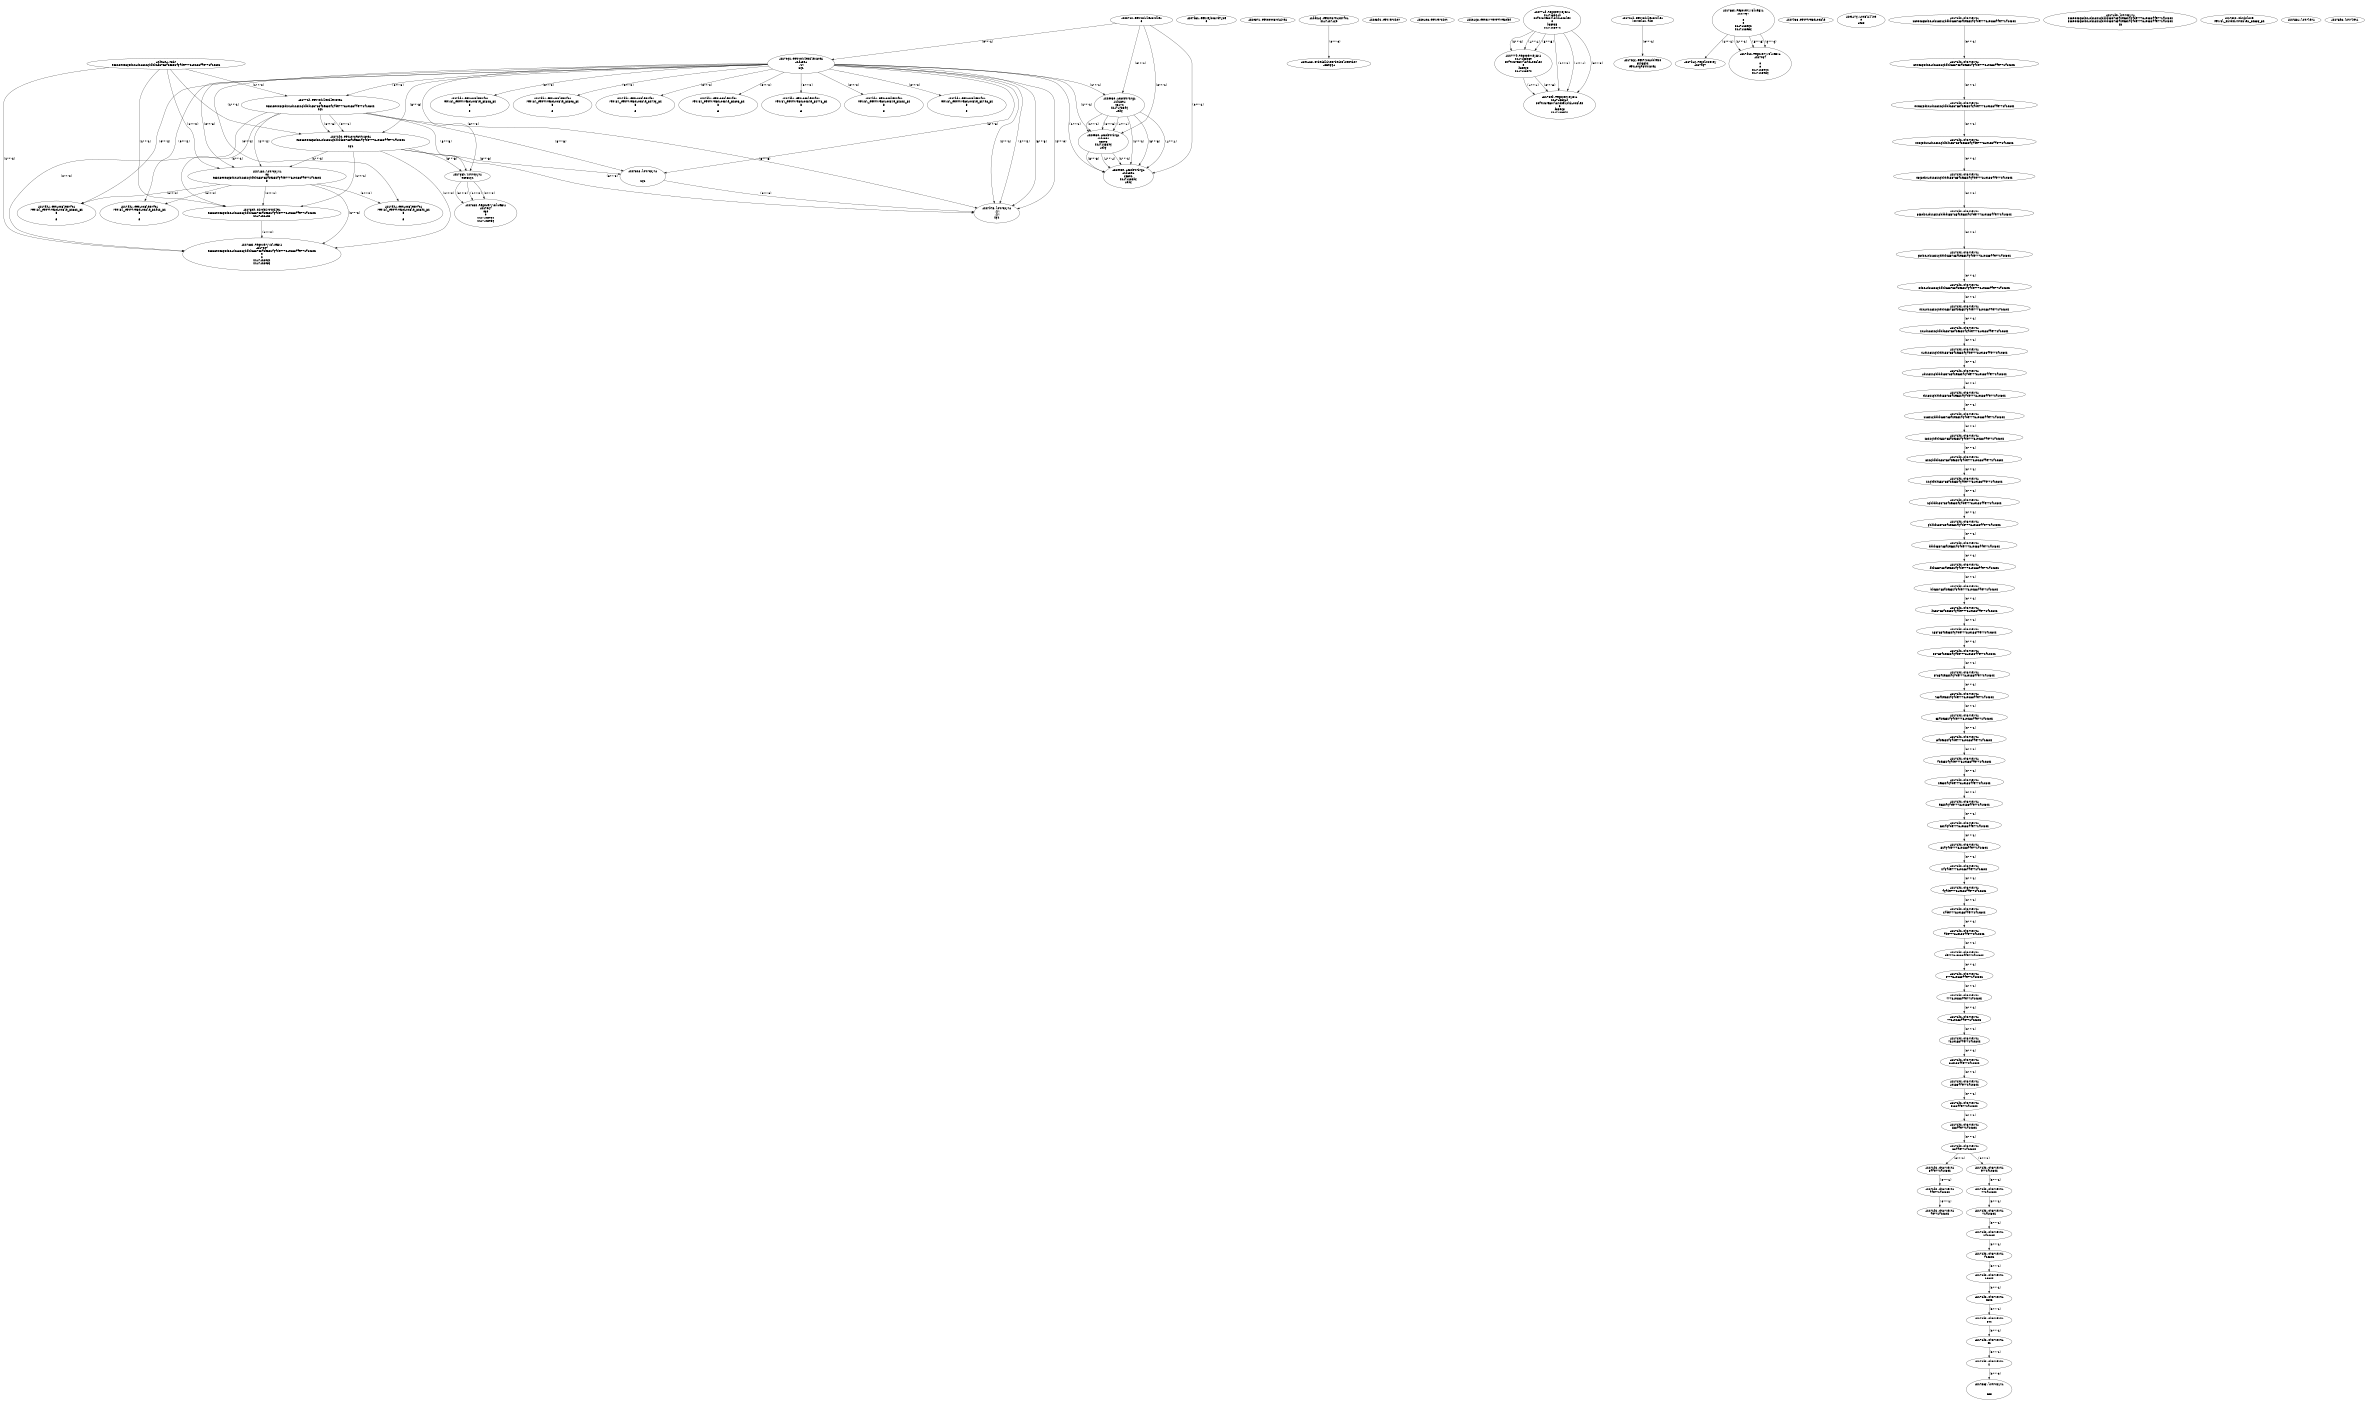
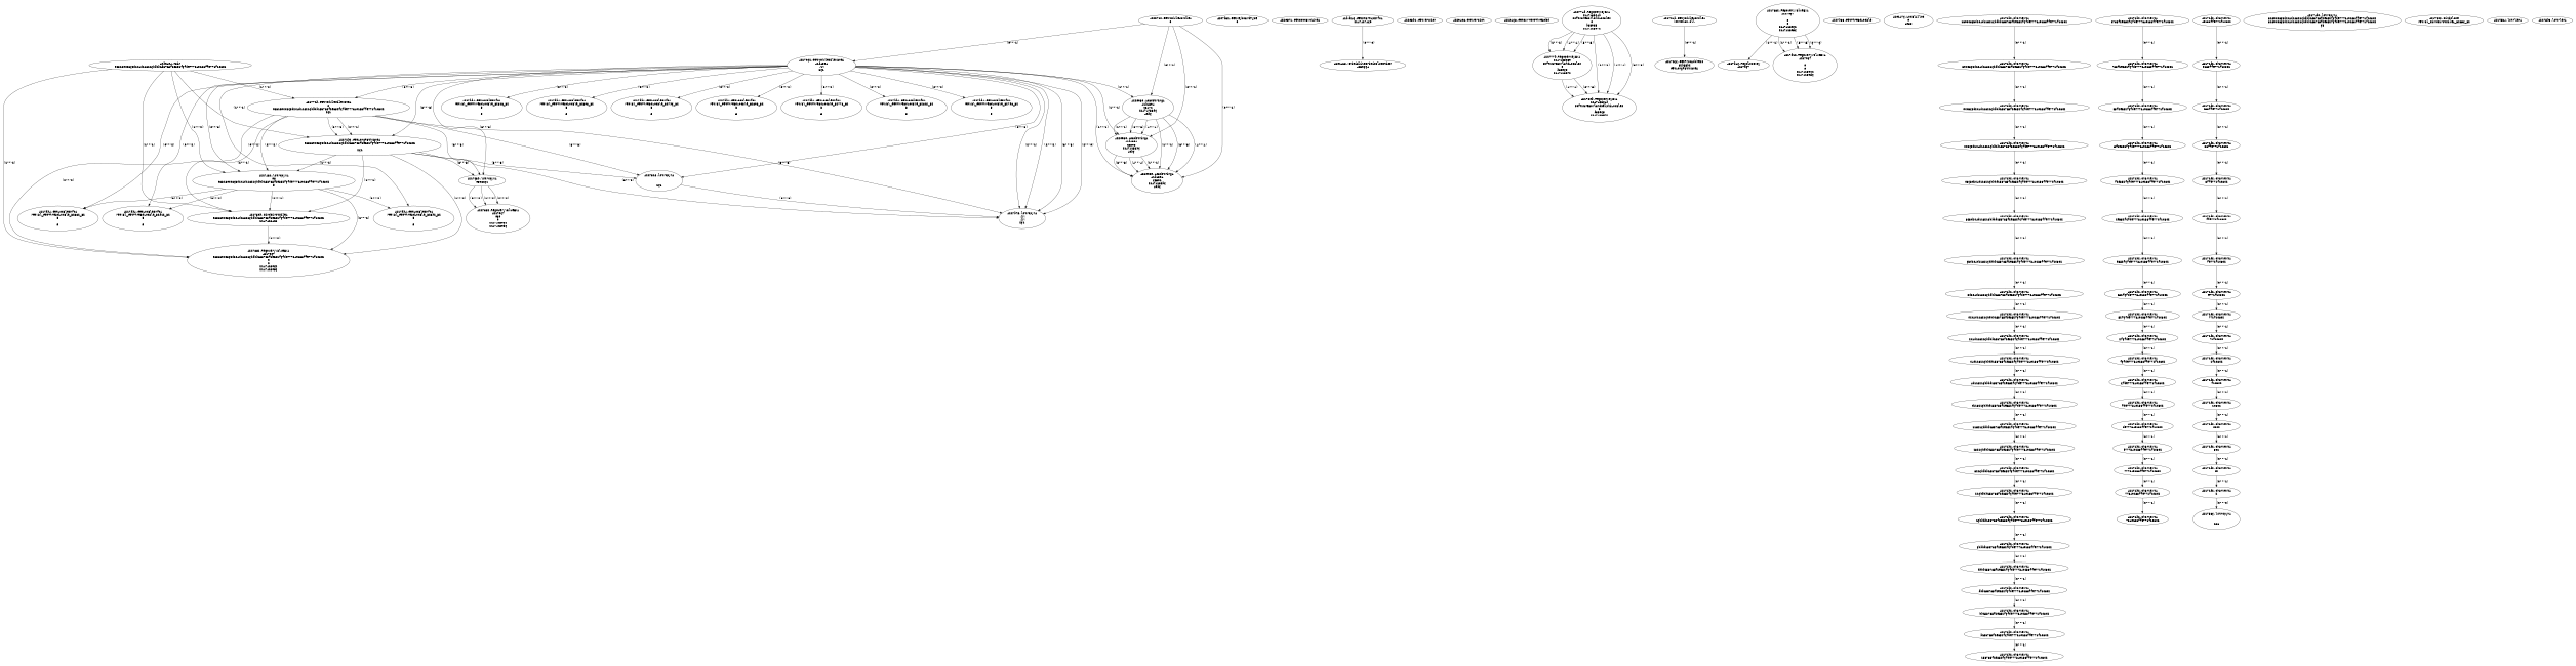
  digraph {
    fontname="DejaVu Sans Mono"
    node [fontname="DejaVu Sans Mono"]
    edge [fontname="DejaVu Sans Mono"]
    n1 [label="4690404.main\n0831a0cc863d2c4d118216b9b915a785f2ea52f6fde777a40138ffe771f1c8c2"]
    n2 [label="4217719.GetModuleFileNameA\n0\n0831a0cc863d2c4d118216b9b915a785f2ea52f6fde777a40138ffe771f1c8c2\n261"]
    n3 [label="4217296.GetLongPathNameA\n0831a0cc863d2c4d118216b9b915a785f2ea52f6fde777a40138ffe771f1c8c2\n\n261"]
    n4 [label="4217431.lstrcpynA\n08\n0831a0cc863d2c4d118216b9b915a785f2ea52f6fde777a40138ffe771f1c8c2\n3"]
    n5 [label="4217509.FindFirstFileA\n0831a0cc863d2c4d118216b9b915a785f2ea52f6fde777a40138ffe771f1c8c2\n2147412422"]
    n6 [label="4217882.RegQueryValueExA\n4217067\n0831a0cc863d2c4d118216b9b915a785f2ea52f6fde777a40138ffe771f1c8c2\n0\n0\n2147413062\n2147413056"]
    n7 [label="4217318.lstrcpynA\n\n\n261"]
    n8 [label="4217975.lstrcpynA\n.ZM\n.ZM\n261"]
    n9 [label="4217639.lstrcpynA\n0808261"]
    n10 [label="4217994.GetLocaleInfoA\nretval_GetThreadLocale_32912_32\n3\n\n5"]
    n11 [label="4217994.GetLocaleInfoA\nretval_GetThreadLocale_32892_32\n3\n\n5"]
    n12 [label="4217994.GetLocaleInfoA\nretval_GetThreadLocale_32882_32\n3\n\n5"]
    n13 [label="4220712.GetModuleHandleA\n0"]
    n14 [label="4217062.GetModuleFileNameA\n4194304\n.ZM\n261"]
    n15 [label="4220030.LoadStringA\n4194304\n65472\n2147473396\n4096"]
    n16 [label="4220030.LoadStringA\n4194304\n65503\n2147413396\n4096"]
    n17 [label="4220030.LoadStringA\n4194304\n65501\n2147413396\n4096"]
    n18 [label="4217994.GetLocaleInfoA\nretval_GetThreadLocale_32813_32\n3\n\n5"]
    n19 [label="4217994.GetLocaleInfoA\nretval_GetThreadLocale_32808_32\n3\n\n5"]
    n20 [label="4217994.GetLocaleInfoA\nretval_GetThreadLocale_32796_32\n3\n\n5"]
    n21 [label="4217994.GetLocaleInfoA\nretval_GetThreadLocale_32803_32\n3\n\n5"]
    n22 [label="4217994.GetLocaleInfoA\nretval_GetThreadLocale_32778_32\n3\n\n5"]
    n23 [label="4217994.GetLocaleInfoA\nretval_GetThreadLocale_32812_32\n3\n\n5"]
    n24 [label="4217994.GetLocaleInfoA\nretval_GetThreadLocale_32798_32\n3\n\n5"]
    n25 [label="4207981.GetKeyboardType\n0"]
    n26 [label="4220371.GetCommandLineA\n"]
    n27 [label="4199246.GetStartupInfoA\n2147417460"]
    n28 [label="4201415.InitializeCriticalSection\n4830664"]
    n29 [label="4220391.GetVersion\n"]
    n30 [label="4220408.GetVersion\n"]
    n31 [label="4220468.GetCurrentThreadId\n"]
    n32 [label="4217882.RegQueryValueExA\n4217067\n080\n0\n2147413062\n2147413056"]
    n33 [label="4217749.RegOpenKeyExA\n2147483649\nSoftware\Borland\Locales\n0\n983065\n2147413072"]
    n34 [label="4217779.RegOpenKeyExA\n2147483650\nSoftware\Borland\Locales\n0\n983065\n2147413072"]
    n35 [label="4217809.RegOpenKeyExA\n2147483649\nSoftware\Borland\Delphi\Locales\n0\n983065\n2147413072"]
-   n36 [label="4217249.GetModuleHandleA\nkernel32.fde"]
+   n36 [label="4217249.GetModuleHandleA\nkernel32.dll"]
    n37 [label="4217266.GetProcAddress\n6295592\nGetLongPathNameA"]
    n38 [label="4217882.RegQueryValueExA\n4217067\n\n0\n0\n2147413062\n2147413056"]
    n39 [label="4217946.RegCloseKey\n4217067"]
    n40 [label="4217912.RegQueryValueExA\n4217067\n\n0\n0\n2147413062\n2147413056"]
    n41 [label="4217988.GetThreadLocale\n"]
    n42 [label="4201476.LocalAlloc\n0\n4088"]
    n43 [label="4217192.CharNextA\n1a0cc863d2c4d118216b9b915a785f2ea52f6fde777a40138ffe771f1c8c2"]
    n44 [label="4217192.CharNextA\na0cc863d2c4d118216b9b915a785f2ea52f6fde777a40138ffe771f1c8c2"]
    n45 [label="4217192.CharNextA\n0cc863d2c4d118216b9b915a785f2ea52f6fde777a40138ffe771f1c8c2"]
    n46 [label="4217192.CharNextA\ncc863d2c4d118216b9b915a785f2ea52f6fde777a40138ffe771f1c8c2"]
    n47 [label="4217192.CharNextA\nc863d2c4d118216b9b915a785f2ea52f6fde777a40138ffe771f1c8c2"]
    n48 [label="4217192.CharNextA\n863d2c4d118216b9b915a785f2ea52f6fde777a40138ffe771f1c8c2"]
    n49 [label="4217192.CharNextA\n63d2c4d118216b9b915a785f2ea52f6fde777a40138ffe771f1c8c2"]
    n50 [label="4217192.CharNextA\n3d2c4d118216b9b915a785f2ea52f6fde777a40138ffe771f1c8c2"]
    n51 [label="4217192.CharNextA\nd2c4d118216b9b915a785f2ea52f6fde777a40138ffe771f1c8c2"]
    n52 [label="4217192.CharNextA\n2c4d118216b9b915a785f2ea52f6fde777a40138ffe771f1c8c2"]
    n53 [label="4217192.CharNextA\nc4d118216b9b915a785f2ea52f6fde777a40138ffe771f1c8c2"]
    n54 [label="4217192.CharNextA\n4d118216b9b915a785f2ea52f6fde777a40138ffe771f1c8c2"]
    n55 [label="4217192.CharNextA\nd118216b9b915a785f2ea52f6fde777a40138ffe771f1c8c2"]
    n56 [label="4217192.CharNextA\n118216b9b915a785f2ea52f6fde777a40138ffe771f1c8c2"]
    n57 [label="4217192.CharNextA\n18216b9b915a785f2ea52f6fde777a40138ffe771f1c8c2"]
    n58 [label="4217192.CharNextA\n8216b9b915a785f2ea52f6fde777a40138ffe771f1c8c2"]
    n59 [label="4217192.CharNextA\n216b9b915a785f2ea52f6fde777a40138ffe771f1c8c2"]
    n60 [label="4217192.CharNextA\n16b9b915a785f2ea52f6fde777a40138ffe771f1c8c2"]
    n61 [label="4217192.CharNextA\n6b9b915a785f2ea52f6fde777a40138ffe771f1c8c2"]
    n62 [label="4217192.CharNextA\nb9b915a785f2ea52f6fde777a40138ffe771f1c8c2"]
    n63 [label="4217192.CharNextA\n9b915a785f2ea52f6fde777a40138ffe771f1c8c2"]
    n64 [label="4217192.CharNextA\nb915a785f2ea52f6fde777a40138ffe771f1c8c2"]
    n65 [label="4217192.CharNextA\n915a785f2ea52f6fde777a40138ffe771f1c8c2"]
    n66 [label="4217192.CharNextA\n15a785f2ea52f6fde777a40138ffe771f1c8c2"]
-   n67 [label="4217192.CharNextA\n5a785f2ea52f6fde777a40138ffe771f1c8c2"]
    n68 [label="4217192.CharNextA\na785f2ea52f6fde777a40138ffe771f1c8c2"]
    n69 [label="4217192.CharNextA\n785f2ea52f6fde777a40138ffe771f1c8c2"]
    n70 [label="4217192.CharNextA\n85f2ea52f6fde777a40138ffe771f1c8c2"]
    n71 [label="4217192.CharNextA\n5f2ea52f6fde777a40138ffe771f1c8c2"]
    n72 [label="4217192.CharNextA\nf2ea52f6fde777a40138ffe771f1c8c2"]
    n73 [label="4217192.CharNextA\n2ea52f6fde777a40138ffe771f1c8c2"]
    n74 [label="4217192.CharNextA\nea52f6fde777a40138ffe771f1c8c2"]
    n75 [label="4217192.CharNextA\na52f6fde777a40138ffe771f1c8c2"]
    n76 [label="4217192.CharNextA\n52f6fde777a40138ffe771f1c8c2"]
    n77 [label="4217192.CharNextA\n2f6fde777a40138ffe771f1c8c2"]
    n78 [label="4217192.CharNextA\nf6fde777a40138ffe771f1c8c2"]
    n79 [label="4217192.CharNextA\n6fde777a40138ffe771f1c8c2"]
    n80 [label="4217192.CharNextA\nfde777a40138ffe771f1c8c2"]
    n81 [label="4217192.CharNextA\nde777a40138ffe771f1c8c2"]
    n82 [label="4217192.CharNextA\ne777a40138ffe771f1c8c2"]
    n83 [label="4217192.CharNextA\n777a40138ffe771f1c8c2"]
    n84 [label="4217192.CharNextA\n77a40138ffe771f1c8c2"]
    n85 [label="4217192.CharNextA\n7a40138ffe771f1c8c2"]
-   n86 [label="4217192.CharNextA\na40138ffe771f1c8c2"]
    n87 [label="4217192.CharNextA\n40138ffe771f1c8c2"]
    n88 [label="4217192.CharNextA\n0138ffe771f1c8c2"]
    n89 [label="4217192.CharNextA\n138ffe771f1c8c2"]
    n90 [label="4217192.CharNextA\n38ffe771f1c8c2"]
    n91 [label="4217192.CharNextA\n8ffe771f1c8c2"]
    n92 [label="4217192.CharNextA\nffe771f1c8c2"]
    n93 [label="4217192.CharNextA\nfe771f1c8c2"]
    n94 [label="4217192.CharNextA\ne771f1c8c2"]
    n95 [label="4217192.CharNextA\n771f1c8c2"]
    n96 [label="4217192.CharNextA\n71f1c8c2"]
    n97 [label="4217192.CharNextA\n1f1c8c2"]
    n98 [label="4217192.CharNextA\nf1c8c2"]
    n99 [label="4217192.CharNextA\n1c8c2"]
    n100 [label="4217192.CharNextA\nc8c2"]
    n101 [label="4217192.CharNextA\n8c2"]
    n102 [label="4217192.CharNextA\nc2"]
    n103 [label="4217192.CharNextA\n2"]
    n104 [label="4217586.lstrcpynA\n\n\n258"]
    n105 [label="4217490.lstrcpynA\n31a0cc863d2c4d118216b9b915a785f2ea52f6fde777a40138ffe771f1c8c2\n31a0cc863d2c4d118216b9b915a785f2ea52f6fde777a40138ffe771f1c8c2\n63"]
    n106 [label="4217522.FindClose\nretval_FindFirstFileA_32856_32"]
    n107 [label="4217534.lstrlenA\n"]
    n108 [label="4217598.lstrlenA\n"]
    n1 -> n2 [label="(1-->2)"]
    n1 -> n3 [label="(1-->1)"]
    n1 -> n4 [label="(1-->2)"]
    n1 -> n5 [label="(1-->1)"]
    n1 -> n6 [label="(1-->2)"]
    n2 -> n3 [label="(2-->1)"]
    n2 -> n3 [label="(3-->3)"]
    n2 -> n4 [label="(2-->2)"]
    n2 -> n5 [label="(2-->1)"]
    n2 -> n6 [label="(2-->2)"]
    n2 -> n7 [label="(3-->3)"]
    n2 -> n8 [label="(3-->3)"]
    n2 -> n9 [label="(3-->3)"]
    n3 -> n4 [label="(1-->2)"]
    n3 -> n5 [label="(1-->1)"]
    n3 -> n6 [label="(1-->2)"]
    n3 -> n7 [label="(3-->3)"]
    n3 -> n8 [label="(3-->3)"]
    n3 -> n9 [label="(3-->3)"]
    n4 -> n5 [label="(2-->1)"]
    n4 -> n6 [label="(2-->2)"]
    n4 -> n10 [label="(3-->2)"]
    n4 -> n11 [label="(3-->2)"]
    n4 -> n12 [label="(3-->2)"]
    n5 -> n6 [label="(1-->2)"]
    n7 -> n8 [label="(3-->3)"]
    n9 -> n32 [label="(1-->2)"]
    n9 -> n32 [label="(2-->2)"]
    n9 -> n32 [label="(0-->2)"]
    n13 -> n14 [label="(0-->1)"]
    n13 -> n15 [label="(0-->1)"]
    n13 -> n16 [label="(0-->1)"]
    n13 -> n17 [label="(0-->1)"]
    n14 -> n2 [label="(3-->3)"]
    n14 -> n3 [label="(3-->3)"]
    n14 -> n4 [label="(0-->3)"]
    n14 -> n7 [label="(3-->3)"]
    n14 -> n8 [label="(2-->1)"]
    n14 -> n8 [label="(2-->2)"]
    n14 -> n8 [label="(3-->3)"]
    n14 -> n8 [label="(2-->0)"]
    n14 -> n9 [label="(3-->3)"]
    n14 -> n10 [label="(0-->2)"]
    n14 -> n11 [label="(0-->2)"]
    n14 -> n12 [label="(0-->2)"]
    n14 -> n15 [label="(1-->1)"]
    n14 -> n16 [label="(1-->1)"]
    n14 -> n17 [label="(1-->1)"]
    n14 -> n18 [label="(0-->2)"]
    n14 -> n19 [label="(0-->2)"]
    n14 -> n20 [label="(0-->2)"]
    n14 -> n21 [label="(0-->2)"]
    n14 -> n22 [label="(0-->2)"]
    n14 -> n23 [label="(0-->2)"]
    n14 -> n24 [label="(0-->2)"]
    n15 -> n16 [label="(1-->1)"]
    n15 -> n16 [label="(3-->3)"]
    n15 -> n16 [label="(4-->4)"]
    n15 -> n17 [label="(1-->1)"]
    n15 -> n17 [label="(3-->3)"]
    n15 -> n17 [label="(4-->4)"]
    n16 -> n17 [label="(1-->1)"]
    n16 -> n17 [label="(3-->3)"]
    n16 -> n17 [label="(4-->4)"]
    n27 -> n28 [label="(0-->0)"]
    n33 -> n34 [label="(2-->2)"]
    n33 -> n34 [label="(4-->4)"]
    n33 -> n34 [label="(5-->5)"]
    n33 -> n35 [label="(1-->1)"]
    n33 -> n35 [label="(4-->4)"]
    n33 -> n35 [label="(5-->5)"]
    n34 -> n35 [label="(4-->4)"]
    n34 -> n35 [label="(5-->5)"]
    n36 -> n37 [label="(0-->1)"]
    n38 -> n39 [label="(1-->1)"]
    n38 -> n40 [label="(1-->1)"]
    n38 -> n40 [label="(5-->5)"]
    n38 -> n40 [label="(6-->6)"]
    n43 -> n44 [label="(0-->1)"]
    n44 -> n45 [label="(0-->1)"]
    n45 -> n46 [label="(0-->1)"]
    n46 -> n47 [label="(0-->1)"]
    n47 -> n48 [label="(0-->1)"]
    n48 -> n49 [label="(0-->1)"]
    n49 -> n50 [label="(0-->1)"]
    n50 -> n51 [label="(0-->1)"]
    n51 -> n52 [label="(0-->1)"]
    n52 -> n53 [label="(0-->1)"]
    n53 -> n54 [label="(0-->1)"]
    n54 -> n55 [label="(0-->1)"]
    n55 -> n56 [label="(0-->1)"]
    n56 -> n57 [label="(0-->1)"]
    n57 -> n58 [label="(0-->1)"]
    n58 -> n59 [label="(0-->1)"]
    n59 -> n60 [label="(0-->1)"]
    n60 -> n61 [label="(0-->1)"]
    n61 -> n62 [label="(0-->1)"]
    n62 -> n63 [label="(0-->1)"]
    n63 -> n64 [label="(0-->1)"]
    n64 -> n65 [label="(0-->1)"]
    n65 -> n66 [label="(0-->1)"]
-   n66 -> n67 [label="(0-->1)"]
-   n67 -> n68 [label="(0-->1)"]
    n68 -> n69 [label="(0-->1)"]
    n69 -> n70 [label="(0-->1)"]
    n70 -> n71 [label="(0-->1)"]
    n71 -> n72 [label="(0-->1)"]
    n72 -> n73 [label="(0-->1)"]
    n73 -> n74 [label="(0-->1)"]
    n74 -> n75 [label="(0-->1)"]
    n75 -> n76 [label="(0-->1)"]
    n76 -> n77 [label="(0-->1)"]
    n77 -> n78 [label="(0-->1)"]
    n78 -> n79 [label="(0-->1)"]
    n79 -> n80 [label="(0-->1)"]
    n80 -> n81 [label="(0-->1)"]
    n81 -> n82 [label="(0-->1)"]
    n82 -> n83 [label="(0-->1)"]
    n83 -> n84 [label="(0-->1)"]
    n84 -> n85 [label="(0-->1)"]
-   n85 -> n86 [label="(0-->1)"]
-   n86 -> n87 [label="(0-->1)"]
    n87 -> n88 [label="(0-->1)"]
    n88 -> n89 [label="(0-->1)"]
    n89 -> n90 [label="(0-->1)"]
    n90 -> n91 [label="(0-->1)"]
    n91 -> n92 [label="(0-->1)"]
    n92 -> n93 [label="(0-->1)"]
-   n90 -> n94 [label="(0-->1)"]
+   n93 -> n94 [label="(0-->1)"]
    n94 -> n95 [label="(0-->1)"]
    n95 -> n96 [label="(0-->1)"]
    n96 -> n97 [label="(0-->1)"]
    n97 -> n98 [label="(0-->1)"]
    n98 -> n99 [label="(0-->1)"]
    n99 -> n100 [label="(0-->1)"]
    n100 -> n101 [label="(0-->1)"]
    n101 -> n102 [label="(0-->1)"]
    n102 -> n103 [label="(0-->1)"]
    n103 -> n104 [label="(0-->0)"]
  }
